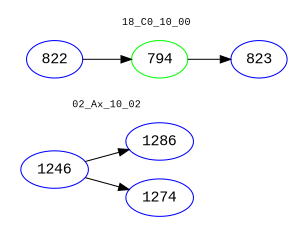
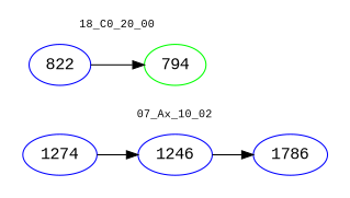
  digraph {
    fontname="Liberation Mono"
    rankdir=LR
    node [color=blue fontname="Liberation Mono"]
    edge [color=black fontname="Liberation Mono"]
    n1 [label=1274]
    n2 [label=1246]
-   n3 [label=1286]
+   n3 [label=1786]
    n4 [label=822]
    n5 [color=green label=794]
-   n6 [label=823]
    subgraph cluster_1 {
      color=white
      fontsize=10
-     label="02_Ax_10_02"
+     label="07_Ax_10_02"
      n1
      n2
      n3
    }
    subgraph cluster_2 {
      color=white
      fontsize=10
-     label="18_C0_10_00"
+     label="18_C0_20_00"
      n4
      n5
-     n6
    }
-   n2 -> n1
+   n1 -> n2
    n2 -> n3
    n4 -> n5
-   n5 -> n6
  }
